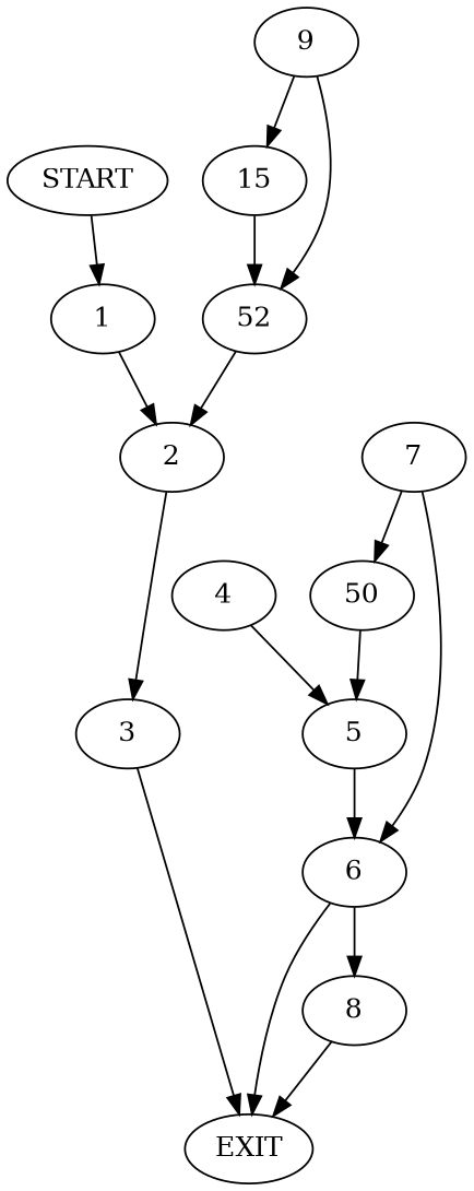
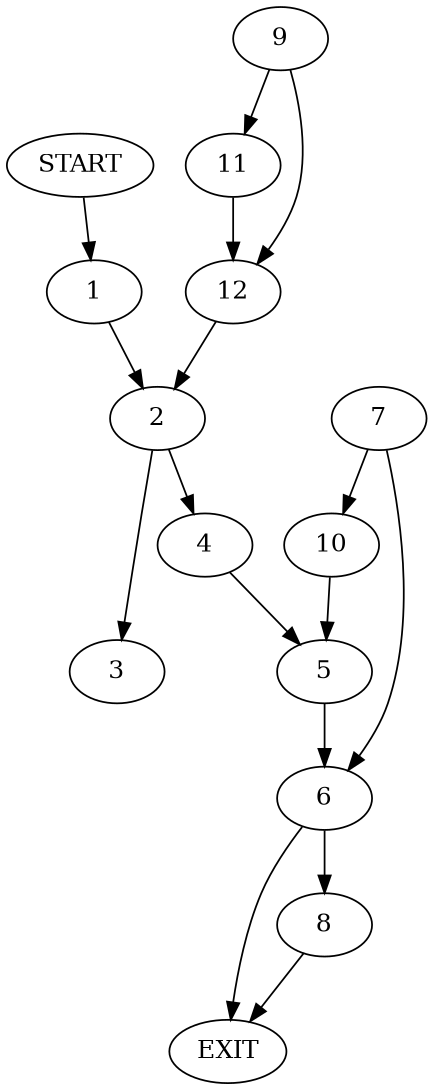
  digraph {
    n1 [label=START]
    1
    2
    n4 [label=EXIT]
    3
    4
    5
    6
    8
    7
-   10 [label=50]
+   10
    9
-   11 [label=15]
-   12 [label=52]
+   11
+   12
    n1 -> 1
    1 -> 2
    2 -> 3
-   3 -> n4
+   2 -> 4
    4 -> 5
    5 -> 6
    6 -> n4
    6 -> 8
    8 -> n4
    7 -> 6
    7 -> 10
    10 -> 5
    9 -> 11
    9 -> 12
    11 -> 12
    12 -> 2
  }
